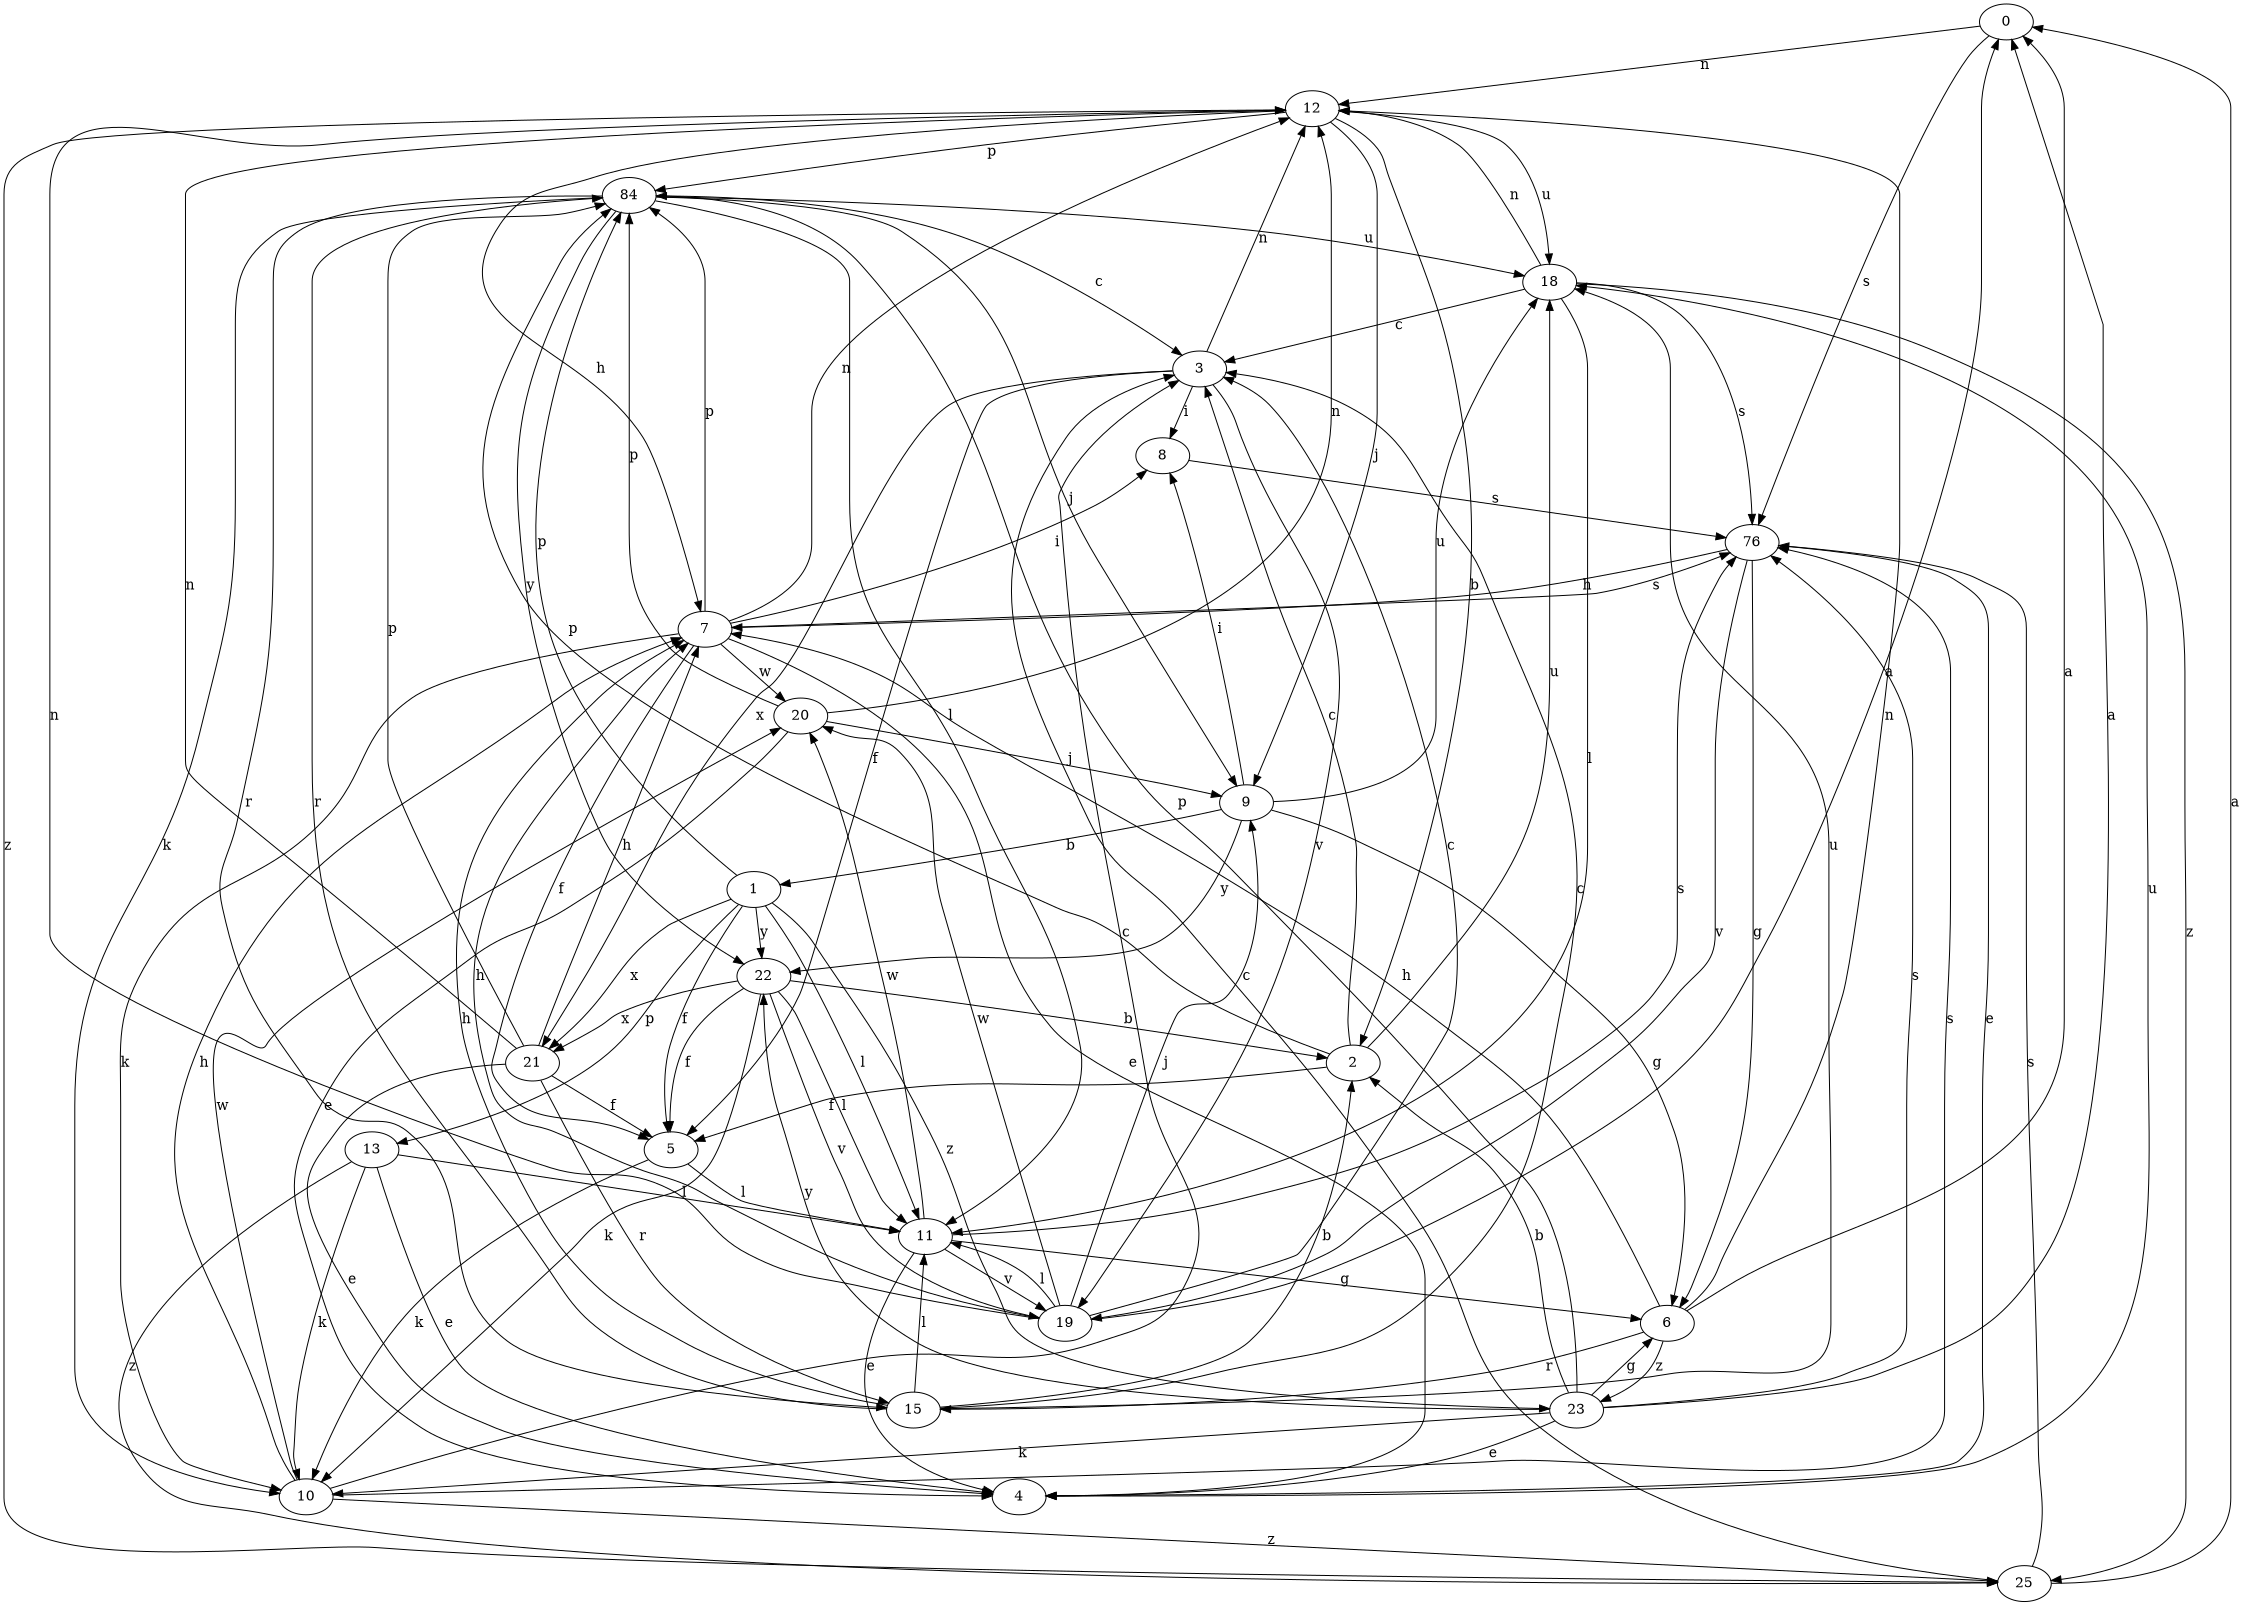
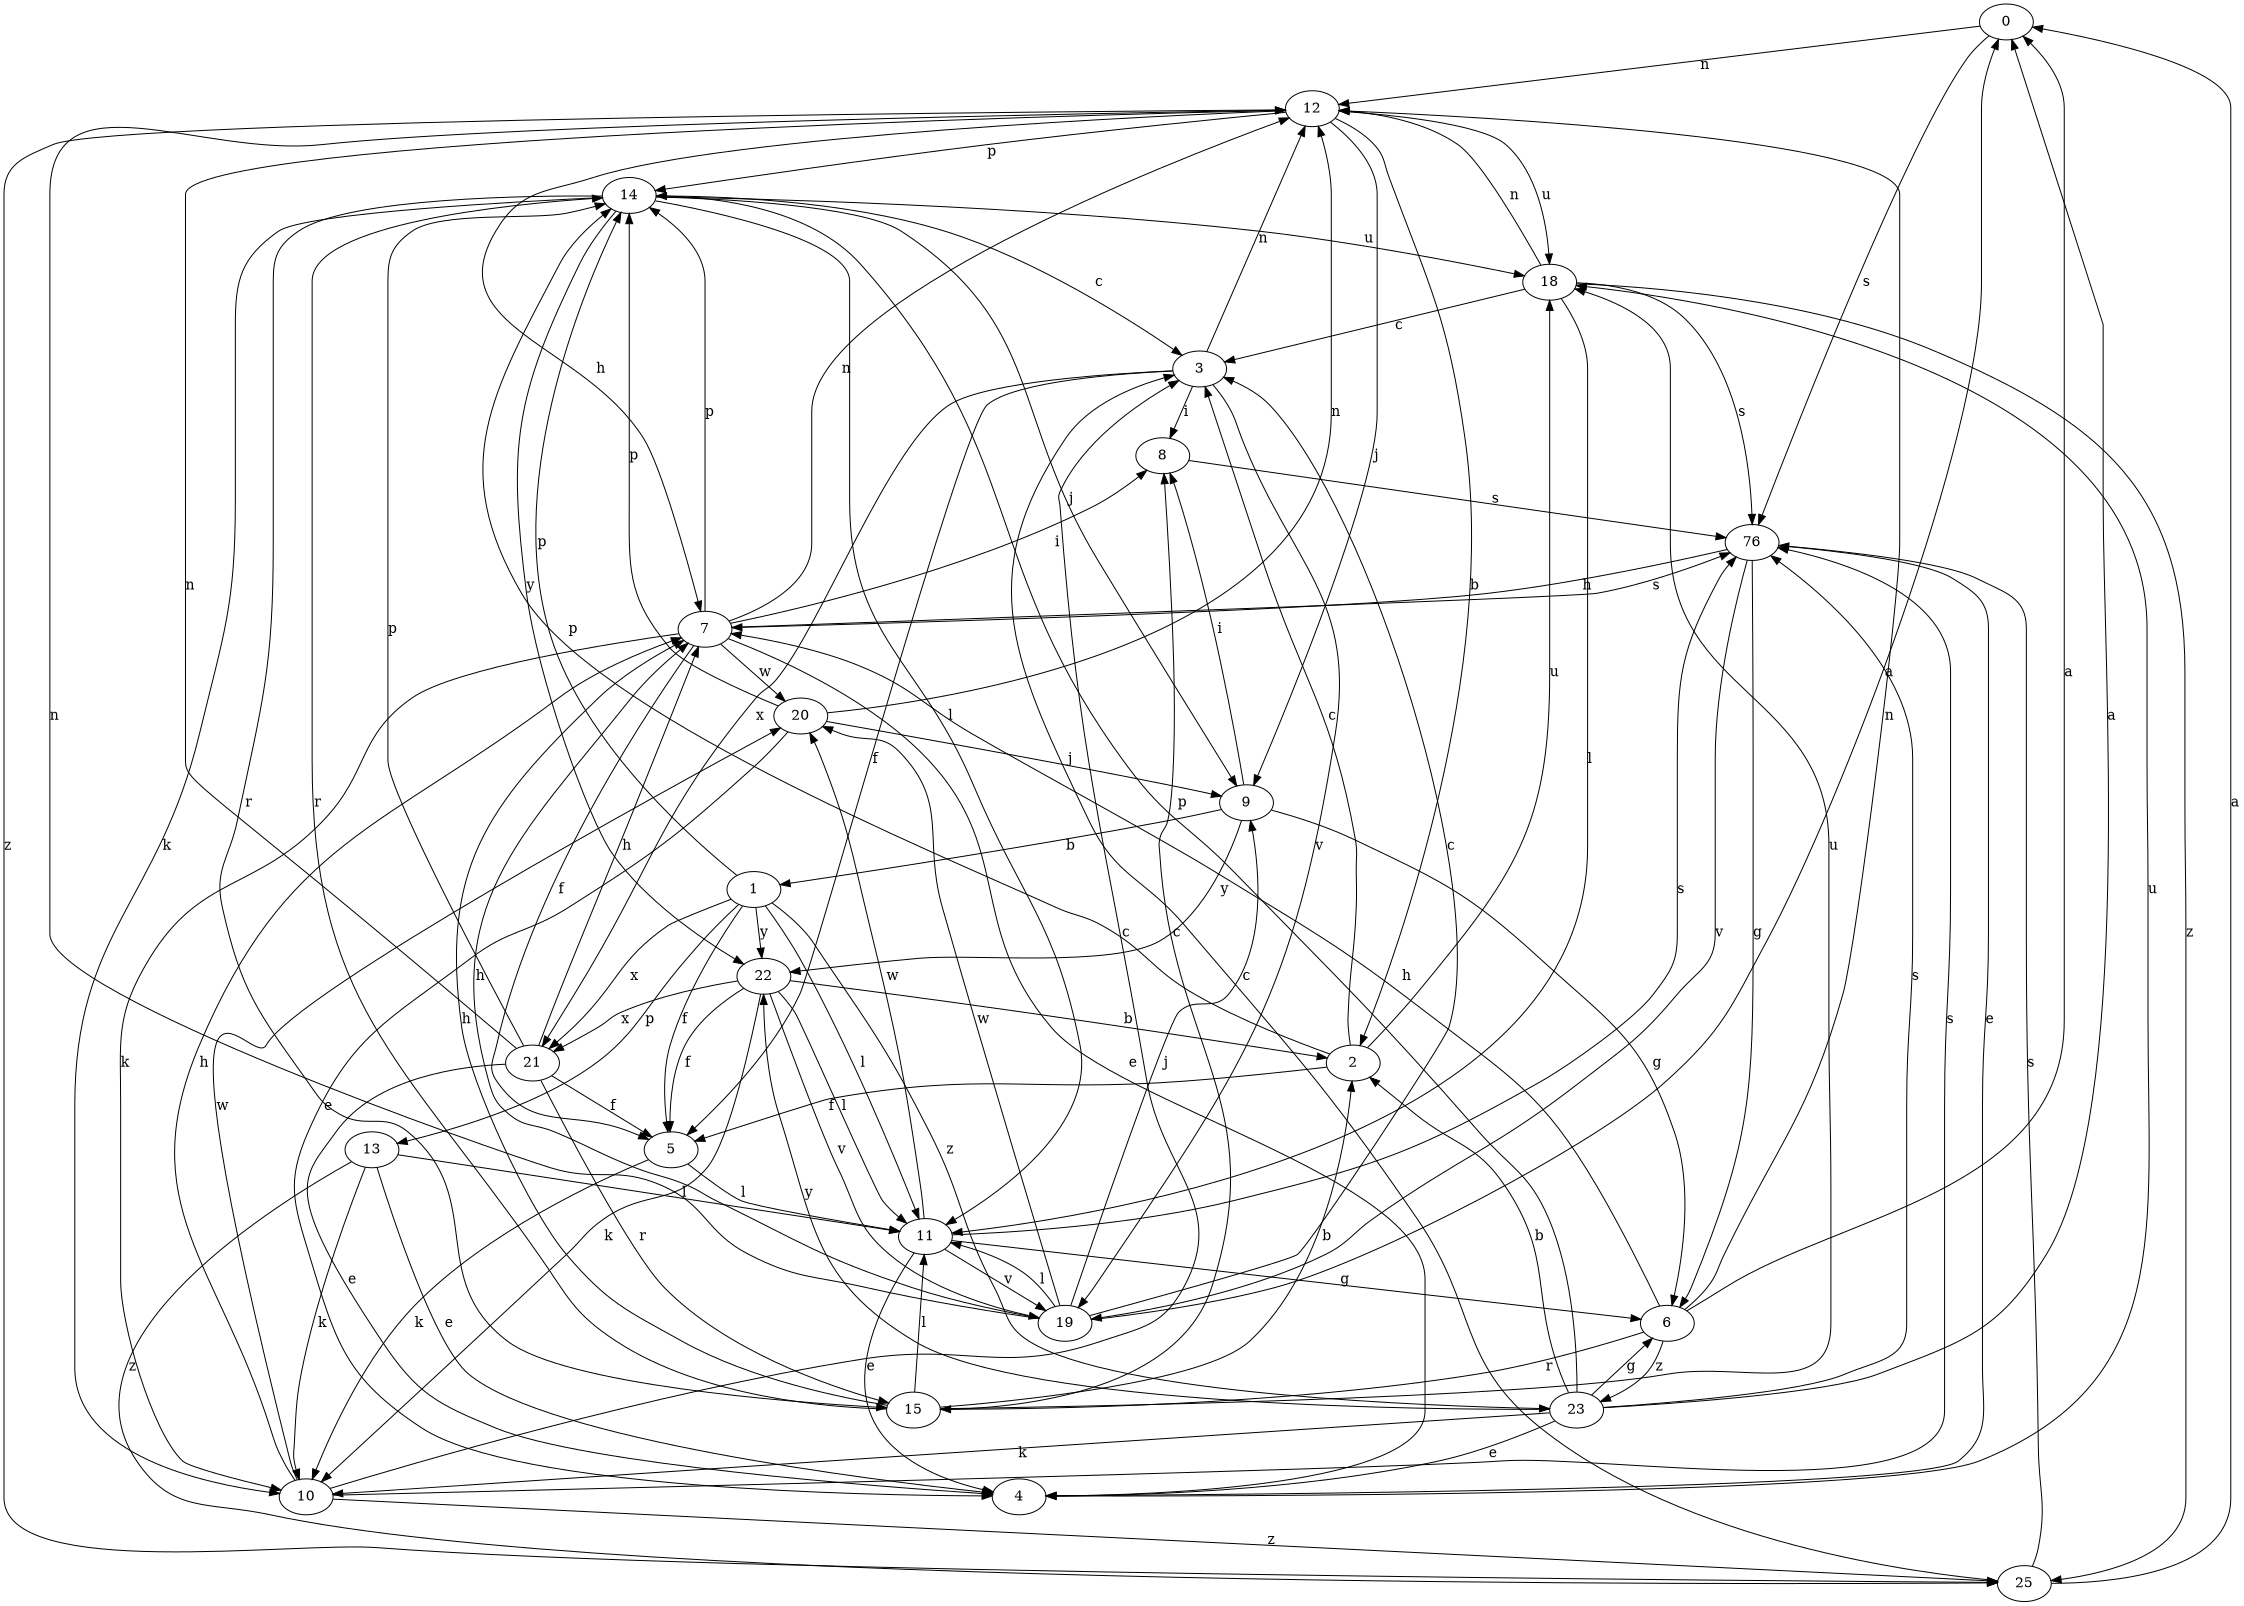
  strict digraph {
    0
    12
    n3 [label=76]
-   14 [label=84]
+   14
    2
    18
    7
    9
    25
    19
    4
    6
    1
    5
    11
    13
    21
    22
    23
    10
    20
    3
    15
    8
    0 -> 12 [label=n]
    0 -> n3 [label=s]
    12 -> 14 [label=p]
    12 -> 2 [label=b]
    12 -> 18 [label=u]
    12 -> 7 [label=h]
    12 -> 9 [label=j]
    12 -> 25 [label=z]
    n3 -> 7 [label=h]
    n3 -> 19 [label=v]
    n3 -> 4 [label=e]
    n3 -> 6 [label=g]
    14 -> 18 [label=u]
    14 -> 9 [label=j]
    14 -> 11 [label=l]
    14 -> 22 [label=y]
    14 -> 10 [label=k]
    14 -> 3 [label=c]
    14 -> 15 [label=r]
    2 -> 14 [label=p]
    2 -> 18 [label=u]
    2 -> 5 [label=f]
    2 -> 3 [label=c]
    18 -> 12 [label=n]
    18 -> n3 [label=s]
    18 -> 25 [label=z]
    18 -> 11 [label=l]
    18 -> 3 [label=c]
    7 -> 12 [label=n]
    7 -> n3 [label=s]
    7 -> 14 [label=p]
    7 -> 4 [label=e]
    7 -> 5 [label=f]
    7 -> 10 [label=k]
    7 -> 20 [label=w]
    7 -> 8 [label=i]
-   9 -> 18 [label=u]
    9 -> 6 [label=g]
    9 -> 1 [label=b]
    9 -> 22 [label=y]
    9 -> 8 [label=i]
    25 -> 0 [label=a]
    25 -> n3 [label=s]
    25 -> 3 [label=c]
    19 -> 0 [label=a]
    19 -> 12 [label=n]
    19 -> 7 [label=h]
    19 -> 9 [label=j]
    19 -> 11 [label=l]
    19 -> 20 [label=w]
    19 -> 3 [label=c]
    4 -> 18 [label=u]
    6 -> 0 [label=a]
    6 -> 12 [label=n]
    6 -> 7 [label=h]
    6 -> 23 [label=z]
    6 -> 15 [label=r]
    1 -> 14 [label=p]
    1 -> 5 [label=f]
    1 -> 11 [label=l]
    1 -> 13 [label=p]
    1 -> 21 [label=x]
    1 -> 22 [label=y]
    1 -> 23 [label=z]
    5 -> 11 [label=l]
    5 -> 10 [label=k]
    11 -> n3 [label=s]
    11 -> 19 [label=v]
    11 -> 4 [label=e]
    11 -> 6 [label=g]
    11 -> 20 [label=w]
    13 -> 25 [label=z]
    13 -> 4 [label=e]
    13 -> 11 [label=l]
    13 -> 10 [label=k]
    21 -> 12 [label=n]
    21 -> 14 [label=p]
    21 -> 7 [label=h]
    21 -> 4 [label=e]
    21 -> 5 [label=f]
    21 -> 15 [label=r]
    22 -> 2 [label=b]
    22 -> 19 [label=v]
    22 -> 5 [label=f]
    22 -> 11 [label=l]
    22 -> 21 [label=x]
    22 -> 10 [label=k]
    23 -> 0 [label=a]
    23 -> n3 [label=s]
    23 -> 14 [label=p]
    23 -> 2 [label=b]
    23 -> 4 [label=e]
    23 -> 6 [label=g]
    23 -> 22 [label=y]
    23 -> 10 [label=k]
    10 -> n3 [label=s]
    10 -> 7 [label=h]
    10 -> 25 [label=z]
    10 -> 20 [label=w]
    10 -> 3 [label=c]
    20 -> 12 [label=n]
    20 -> 14 [label=p]
    20 -> 9 [label=j]
    20 -> 4 [label=e]
    3 -> 12 [label=n]
    3 -> 19 [label=v]
    3 -> 5 [label=f]
    3 -> 21 [label=x]
    3 -> 8 [label=i]
    15 -> 14 [label=r]
    15 -> 2 [label=b]
    15 -> 18 [label=u]
    15 -> 7 [label=h]
    15 -> 11 [label=l]
-   15 -> 3 [label=c]
+   15 -> 8 [label=c]
    8 -> n3 [label=s]
  }
